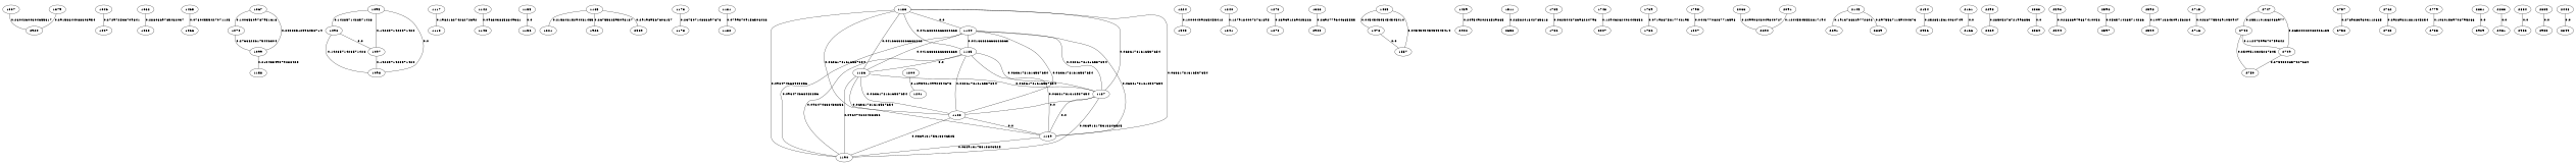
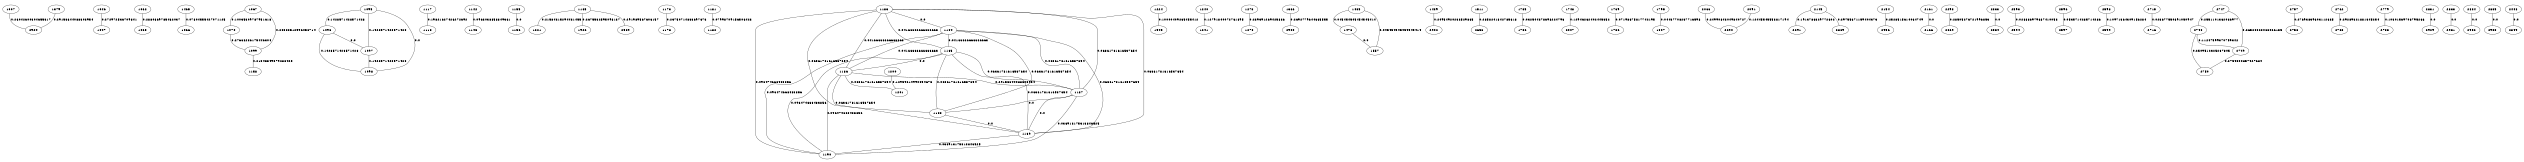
  graph {
    1007
    2924
    1046
    1047
    1062
    1063
    n7 [label=1465]
    1066
    1067
    1070
    1099
    1158
    1095
    1096
    1097
    1098
    1117
    1118
    1142
    1143
    1155
    1156
    1165
    1221
    1926
    2589
    1173
    1178
    1181
    1182
    1183
    1184
    1185
    1186
    1187
    1188
    1189
    1190
    1200
    1201
    1224
    1545
    1240
    1241
    1273
    1278
    1366
    2900
    1379
    1435
    1478
    1557
    1439
    2902
    1511
    2656
    1735
    1736
    1748
    2007
    1769
    1786
    1795
    1807
    2066
    2290
    2091
    2145
    2291
    2869
    2154
    2956
    2161
    2166
    2293
    2669
    2333
    2334
    2593
    2594
    2596
    2597
    2598
    2599
    2715
    2716
    2747
    2748
    2749
    2750
    2757
    2758
    2762
    2763
    2779
    2783
    2831
    2929
    2833
    2931
    2834
    2932
    2835
    2933
    n105 [label=2448]
    2849
    1007 -- 2924 [label=0.26042600304655317]
    1046 -- 1047 [label=0.272972536709841]
    1062 -- 1063 [label=0.2880869785462037]
    n7 -- 1066 [label=0.07804555427071125]
    1067 -- 1070 [label=0.10035309787951618]
    1067 -- 1099 [label=0.28388512596056714]
    1070 -- 1099 [label=0.27668236175446304]
    1099 -- 1158 [label=0.21343349379288423]
    1095 -- 1096 [label=0.1428571428571428]
    1095 -- 1097 [label=0.1428571428571428]
    1095 -- 1098 [label=0.0]
    1096 -- 1097 [label=0.0]
    1096 -- 1098 [label=0.1428571428571428]
    1097 -- 1098 [label=0.1428571428571428]
    1117 -- 1118 [label=0.19821627426272692]
    1142 -- 1143 [label=0.0963038858849361]
    1155 -- 1156 [label=0.0]
    1165 -- 1221 [label=0.21584315294431455]
    1165 -- 1926 [label=0.2675532595098137]
    1165 -- 2589 [label=0.291989567606157]
    1173 -- 1178 [label=0.23750714833697673]
    1181 -- 1182 [label=0.07998709156506423]
    1183 -- 1184 [label=0.0]
    1183 -- 1185 [label=0.04166666666666663]
    1183 -- 1186 [label=0.04166666666666663]
    1183 -- 1187 [label=0.06361781616537654]
    1183 -- 1188 [label=0.06361781616537654]
    1183 -- 1189 [label=0.06361781616537654]
    1183 -- 1190 [label=0.096474668483856]
    1184 -- 1185 [label=0.04166666666666663]
    1184 -- 1186 [label=0.04166666666666663]
    1184 -- 1187 [label=0.06361781616537654]
    1184 -- 1188 [label=0.06361781616537654]
    1184 -- 1189 [label=0.06361781616537654]
    1184 -- 1190 [label=0.096474668483856]
    1185 -- 1186 [label=0.0]
    1185 -- 1187 [label=0.06361781616537654]
    1185 -- 1188 [label=0.06361781616537654]
    1185 -- 1189 [label=0.06361781616537654]
    1185 -- 1190 [label=0.096474668483856]
-   1186 -- 1187 [label=0.06361781616537654]
-   1186 -- 1188 [label=0.06361781616537654]
+   1186 -- 1187 [label=0.29153644088303954]
+   1186 -- 1201 [label=0.06361781616537654]
    1186 -- 1189 [label=0.06361781616537654]
    1186 -- 1190 [label=0.096474668483856]
    1187 -- 1188 [label=0.0]
    1187 -- 1189 [label=0.0]
    1187 -- 1190 [label=0.036913175313846525]
    1188 -- 1189 [label=0.0]
-   1188 -- 1190 [label=0.036913175313846525]
    1189 -- 1190 [label=0.036913175313846525]
    1200 -- 1201 [label=0.12959614990854673]
    1224 -- 1545 [label=0.10000409265455412]
    1240 -- 1241 [label=0.12791840072761895]
    1273 -- 1278 [label=0.239391269425836]
    1366 -- 2900 [label=0.2692779644665555]
    1379 -- 2924 [label=0.29153644088303954]
    1435 -- 1478 [label=0.045454545454545414]
    1435 -- 1557 [label=0.045454545454545414]
    1478 -- 1557 [label=0.0]
    1439 -- 2902 [label=0.24954920233529865]
    1511 -- 2656 [label=0.2858241842785618]
    1735 -- 1736 [label=0.032544378698224796]
    1748 -- 2007 [label=0.12946262402445352]
    1769 -- 1786 [label=0.07198675817742195]
    1795 -- 1807 [label=0.04437708237716598]
    2066 -- 2290 [label=0.24990843049840727]
    2091 -- 2290 [label=0.12445545553817194]
    2145 -- 2291 [label=0.1913786329772602]
    2145 -- 2869 [label=0.29755671159404373]
    2154 -- 2956 [label=0.2528515614064749]
    2161 -- 2166 [label=0.0]
    2293 -- 2669 [label=0.28505276721996853]
    2333 -- 2334 [label=0.0]
    2593 -- 2594 [label=0.028886979687410053]
    2596 -- 2597 [label=0.0535714285714286]
    2598 -- 2599 [label=0.10971364309156284]
    2715 -- 2716 [label=0.023677550891050947]
    2747 -- 2748 [label=0.2551101362086977]
    2747 -- 2749 [label=0.26528828068066135]
    2748 -- 2749 [label=0.11247599370759342]
    2748 -- 2750 [label=0.2509512325287805]
    2749 -- 2750 [label=0.2754300857427684]
    2757 -- 2758 [label=0.27693839603112635]
    2762 -- 2763 [label=0.29289321881345254]
    2779 -- 2783 [label=0.10301569708795266]
    2831 -- 2929 [label=0.0]
    2833 -- 2931 [label=0.0]
    2834 -- 2932 [label=0.0]
    2835 -- 2933 [label=0.0]
    n105 -- 2849 [label=0.0]
  }
